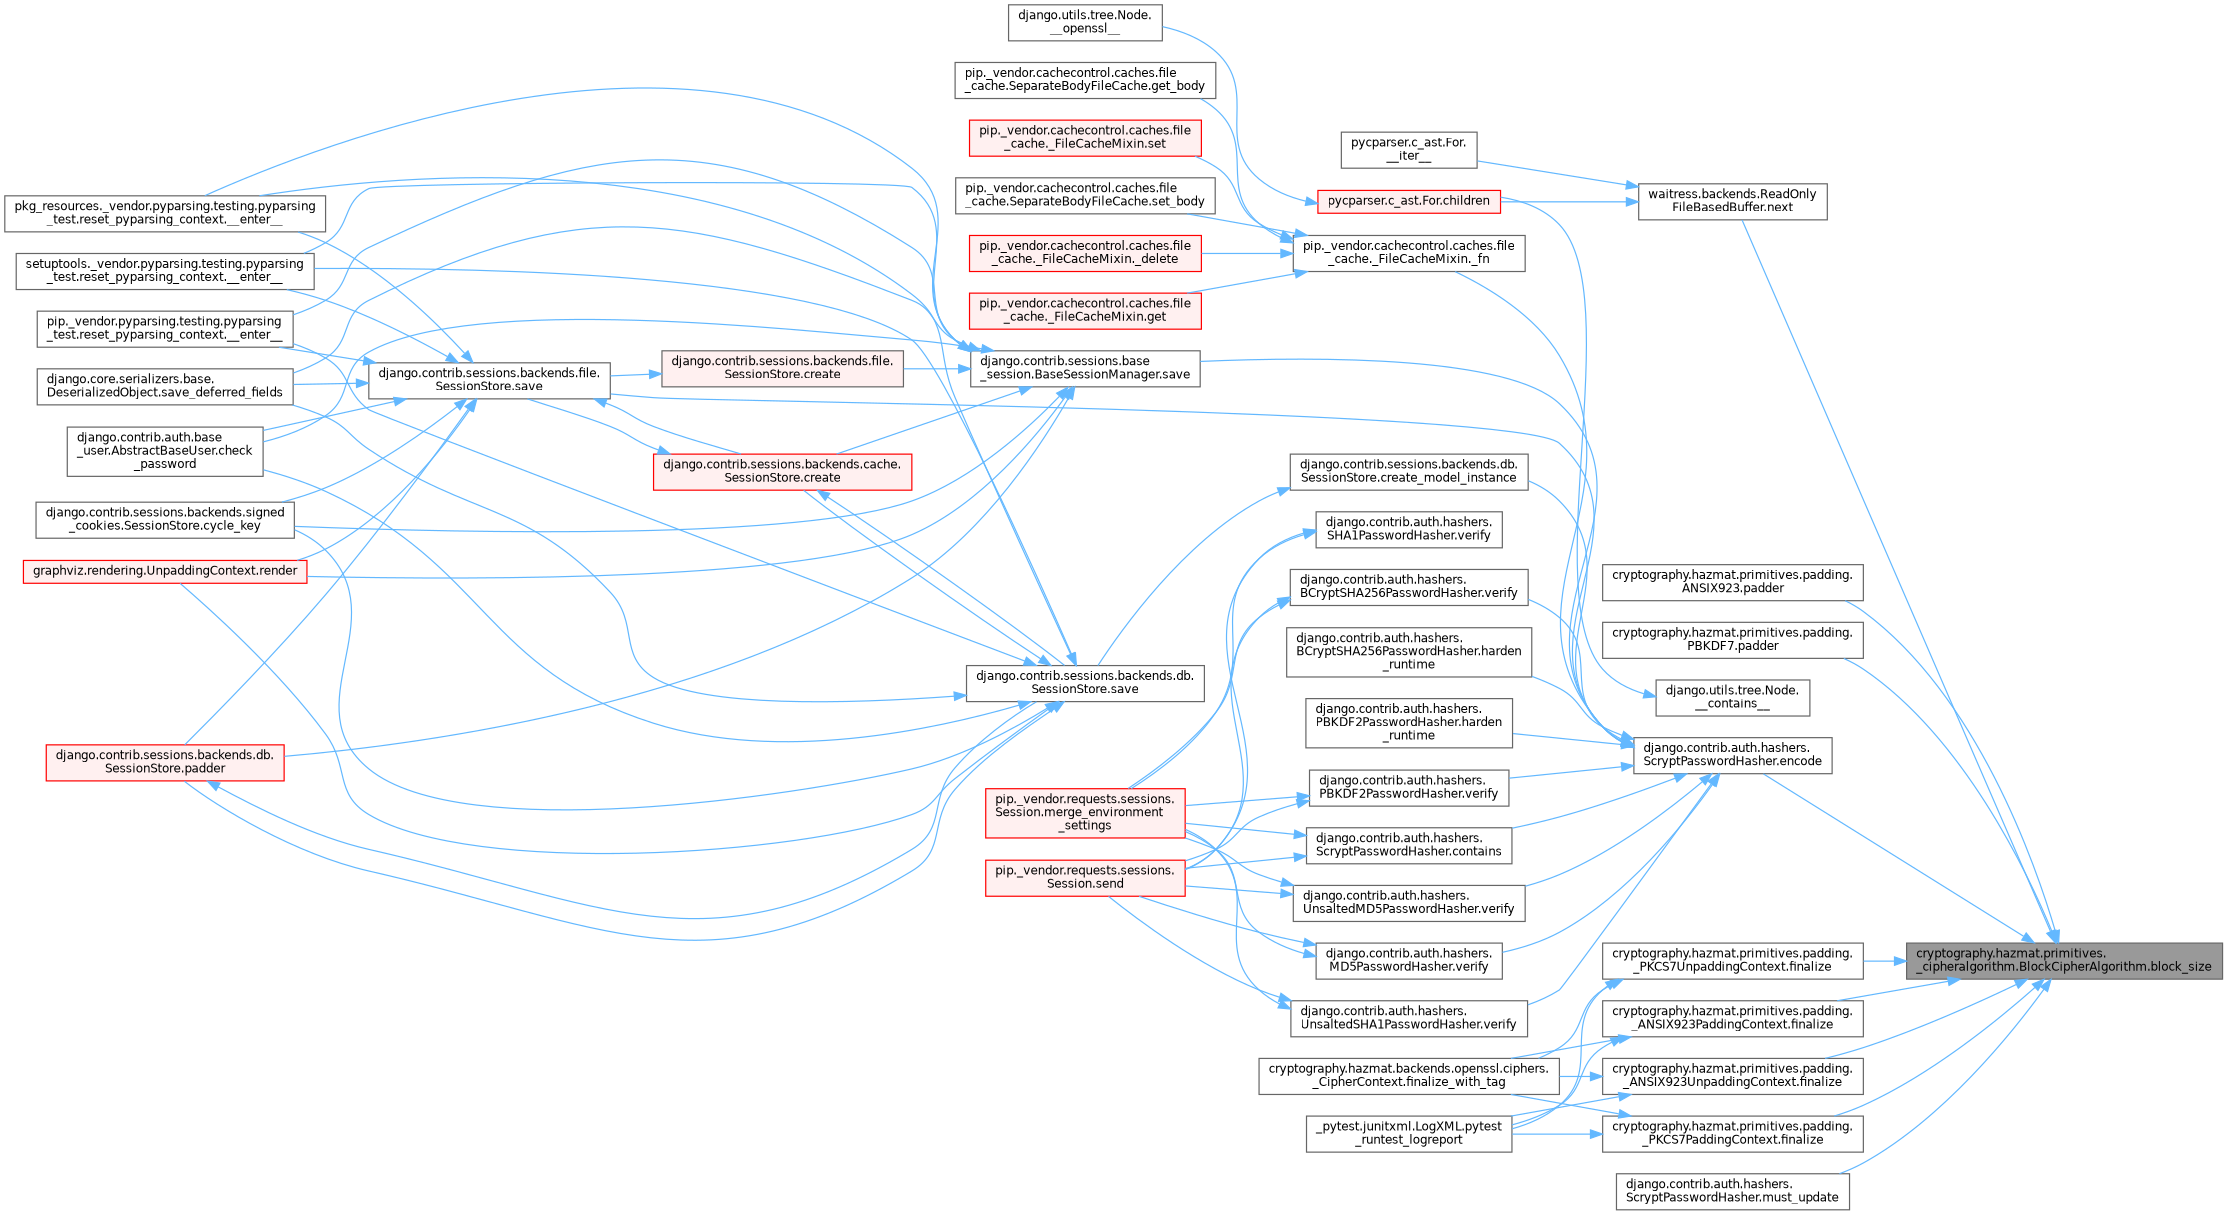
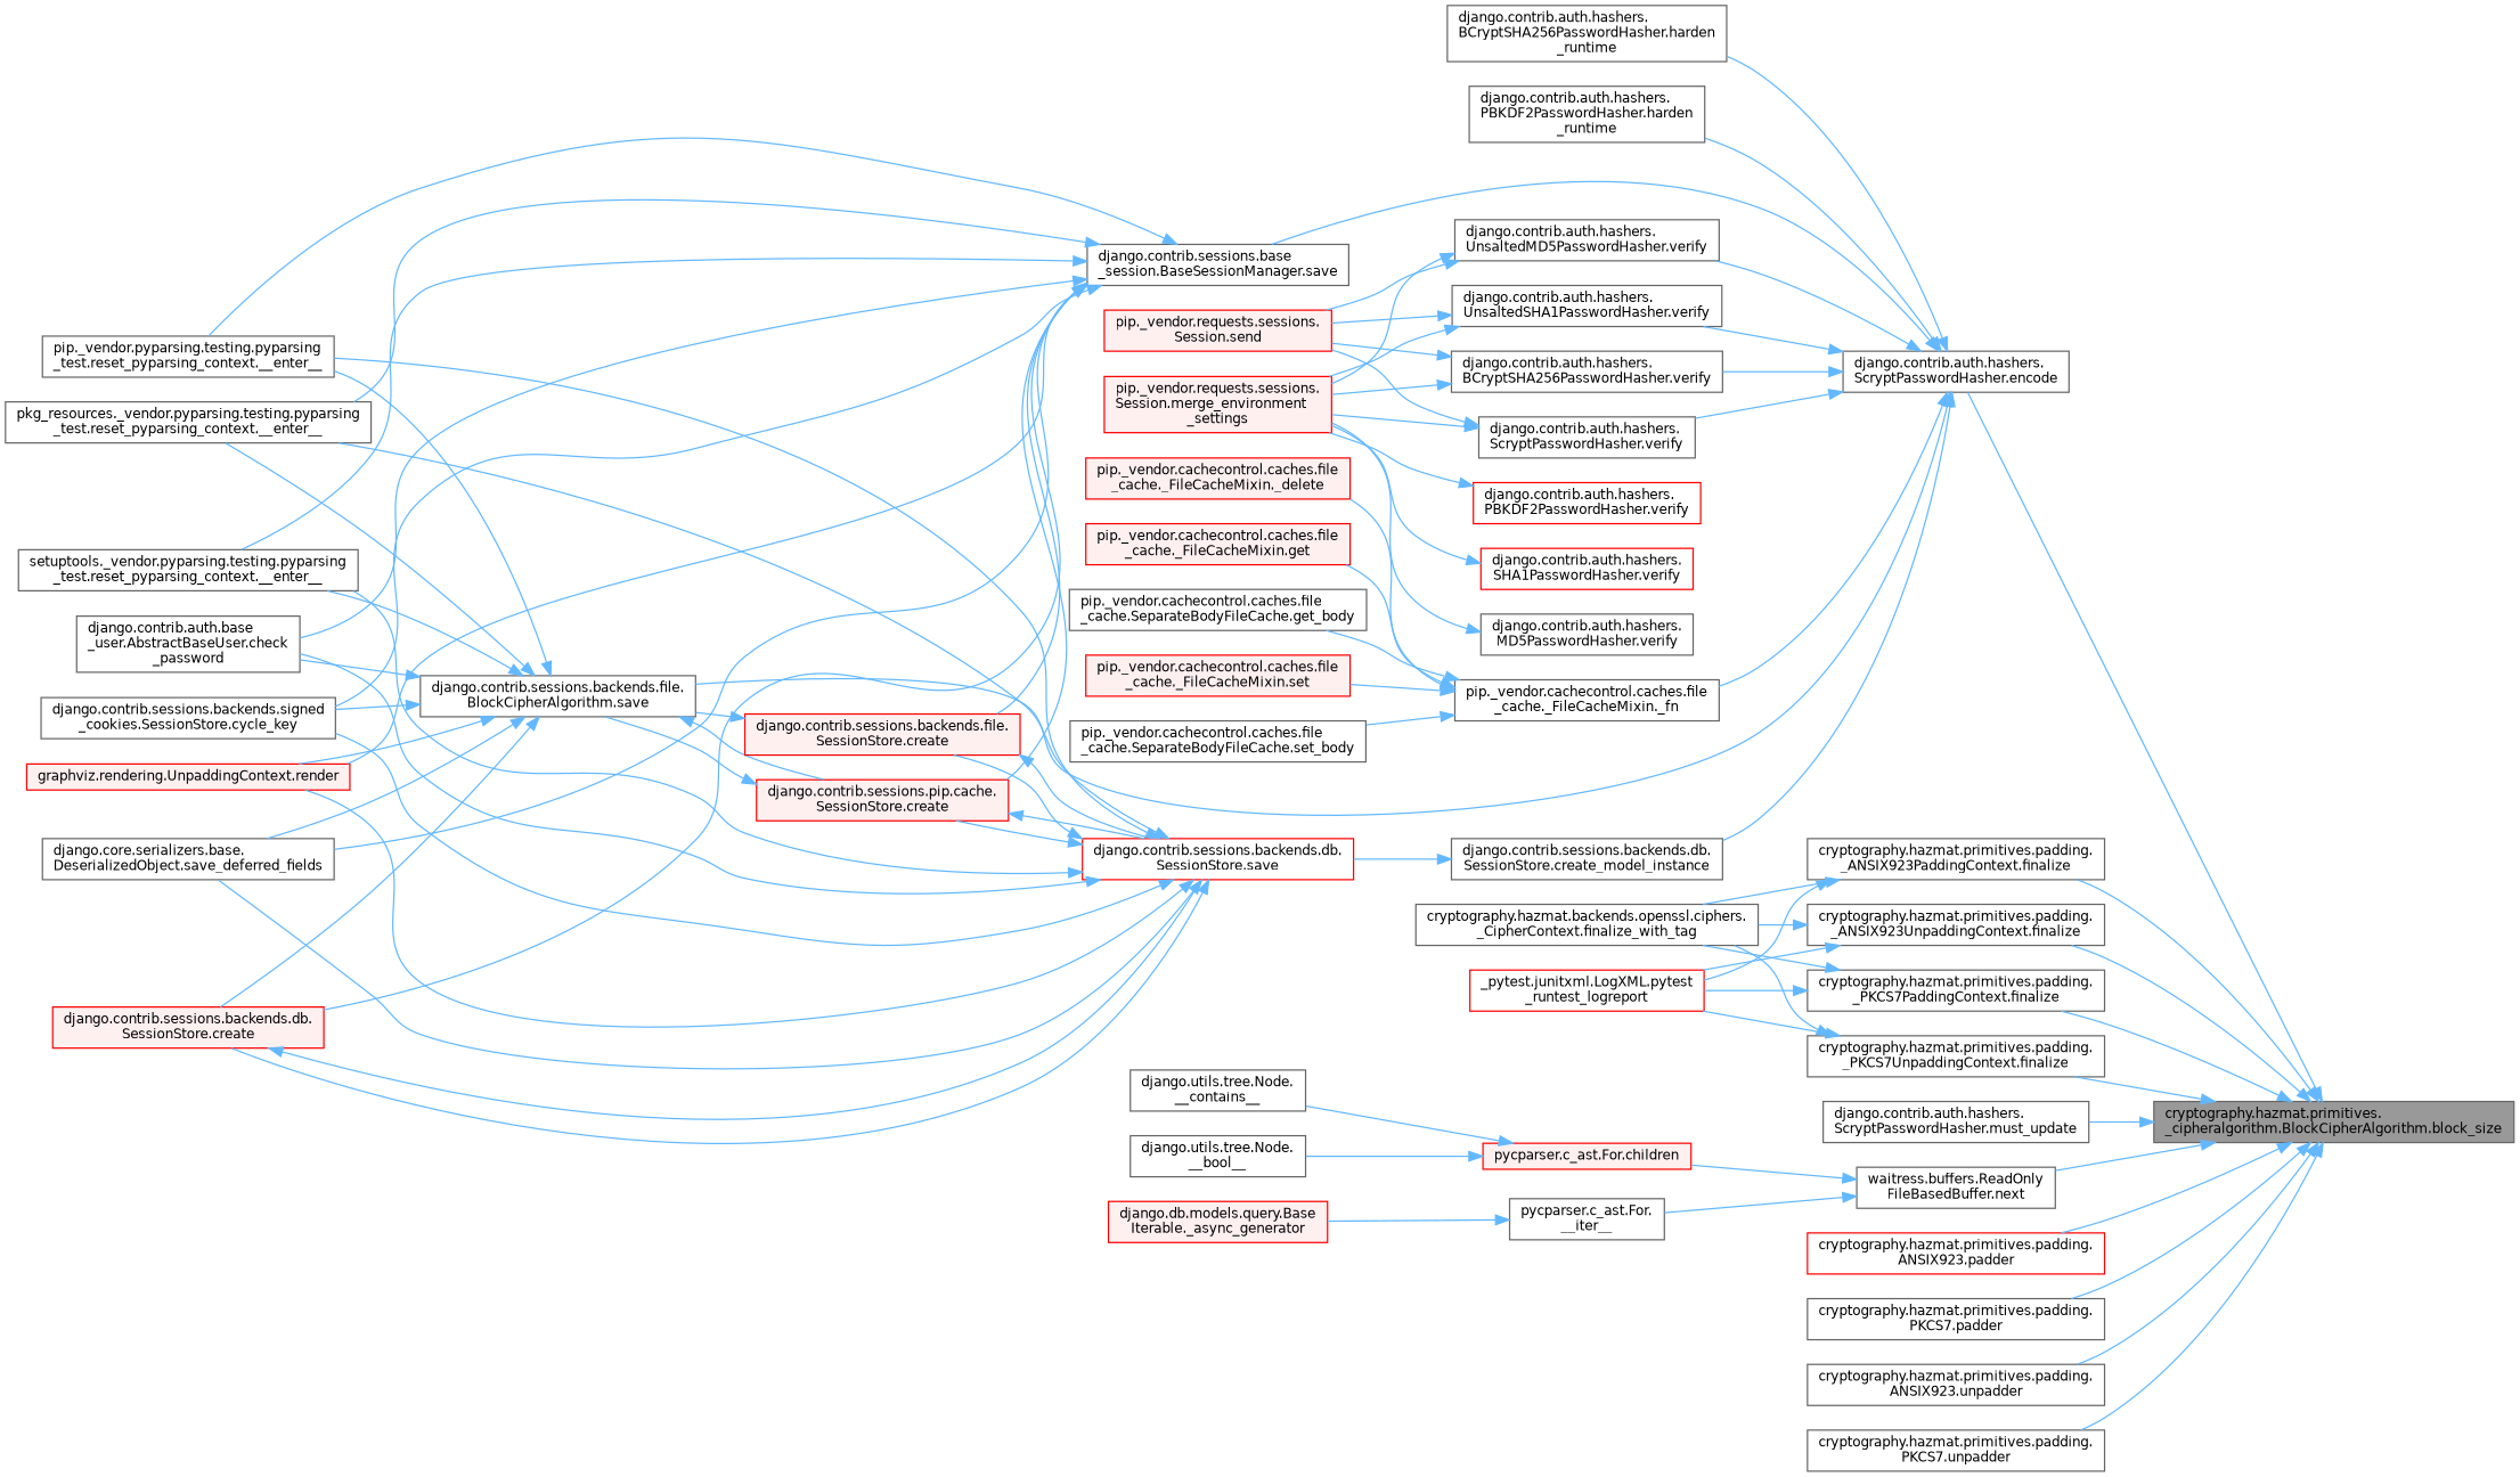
  digraph {
    rankdir=RL
    node [color=grey40 fillcolor=white fontname=Helvetica fontsize=10 shape=box style=filled]
    edge [color=steelblue1 dir=back fontname=Helvetica fontsize=10 labelfontname=Helvetica labelfontsize=10 style=solid]
    n1 [color=gray40 fillcolor=grey60 fontcolor=black height=0.2 label="cryptography.hazmat.primitives.\l_cipheralgorithm.BlockCipherAlgorithm.block_size" width=0.4]
    n2 [height=0.2 label="django.contrib.auth.hashers.\lScryptPasswordHasher.encode" width=0.4]
    n3 [height=0.2 label="cryptography.hazmat.primitives.padding.\l_ANSIX923PaddingContext.finalize" width=0.4]
    n4 [height=0.2 label="cryptography.hazmat.primitives.padding.\l_ANSIX923UnpaddingContext.finalize" width=0.4]
    n5 [height=0.2 label="cryptography.hazmat.primitives.padding.\l_PKCS7PaddingContext.finalize" width=0.4]
    n6 [height=0.2 label="cryptography.hazmat.primitives.padding.\l_PKCS7UnpaddingContext.finalize" width=0.4]
    n7 [height=0.2 label="django.contrib.auth.hashers.\lScryptPasswordHasher.must_update" width=0.4]
-   n8 [height=0.2 label="waitress.backends.ReadOnly\lFileBasedBuffer.next" width=0.4]
-   n9 [height=0.2 label="cryptography.hazmat.primitives.padding.\lANSIX923.padder" width=0.4]
-   n10 [height=0.2 label="cryptography.hazmat.primitives.padding.\lPBKDF7.padder" width=0.4]
+   n8 [height=0.2 label="waitress.buffers.ReadOnly\lFileBasedBuffer.next" width=0.4]
+   n9 [color=red height=0.2 label="cryptography.hazmat.primitives.padding.\lANSIX923.padder" width=0.4]
+   n10 [height=0.2 label="cryptography.hazmat.primitives.padding.\lPKCS7.padder" width=0.4]
+   n11 [height=0.2 label="cryptography.hazmat.primitives.padding.\lANSIX923.unpadder" width=0.4]
+   n12 [height=0.2 label="cryptography.hazmat.primitives.padding.\lPKCS7.unpadder" width=0.4]
    n13 [height=0.2 label="pip._vendor.cachecontrol.caches.file\l_cache._FileCacheMixin._fn" width=0.4]
    n14 [height=0.2 label="django.contrib.sessions.backends.db.\lSessionStore.create_model_instance" width=0.4]
-   n15 [height=0.2 label="django.contrib.sessions.backends.file.\lSessionStore.save" width=0.4]
+   n15 [height=0.2 label="django.contrib.sessions.backends.file.\lBlockCipherAlgorithm.save" width=0.4]
    n16 [height=0.2 label="django.contrib.auth.hashers.\lBCryptSHA256PasswordHasher.harden\l_runtime" width=0.4]
    n17 [height=0.2 label="django.contrib.auth.hashers.\lPBKDF2PasswordHasher.harden\l_runtime" width=0.4]
    n18 [height=0.2 label="django.contrib.sessions.base\l_session.BaseSessionManager.save" width=0.4]
    n19 [height=0.2 label="django.contrib.auth.hashers.\lBCryptSHA256PasswordHasher.verify" width=0.4]
    n20 [height=0.2 label="django.contrib.auth.hashers.\lMD5PasswordHasher.verify" width=0.4]
-   n21 [height=0.2 label="django.contrib.auth.hashers.\lPBKDF2PasswordHasher.verify" width=0.4]
-   n22 [height=0.2 label="django.contrib.auth.hashers.\lScryptPasswordHasher.contains" width=0.4]
+   n21 [color=red height=0.2 label="django.contrib.auth.hashers.\lPBKDF2PasswordHasher.verify" width=0.4]
+   n22 [height=0.2 label="django.contrib.auth.hashers.\lScryptPasswordHasher.verify" width=0.4]
    n23 [height=0.2 label="django.contrib.auth.hashers.\lUnsaltedMD5PasswordHasher.verify" width=0.4]
    n24 [height=0.2 label="django.contrib.auth.hashers.\lUnsaltedSHA1PasswordHasher.verify" width=0.4]
    n25 [height=0.2 label="cryptography.hazmat.backends.openssl.ciphers.\l_CipherContext.finalize_with_tag" width=0.4]
-   n26 [height=0.2 label="_pytest.junitxml.LogXML.pytest\l_runtest_logreport" width=0.4]
+   n26 [color=red height=0.2 label="_pytest.junitxml.LogXML.pytest\l_runtest_logreport" width=0.4]
    n27 [height=0.2 label="pycparser.c_ast.For.\l__iter__" width=0.4]
    n28 [color=red fillcolor="#FFF0F0" height=0.2 label="pycparser.c_ast.For.children" width=0.4]
    n29 [color=red fillcolor="#FFF0F0" height=0.2 label="pip._vendor.cachecontrol.caches.file\l_cache._FileCacheMixin._delete" width=0.4]
    n30 [color=red fillcolor="#FFF0F0" height=0.2 label="pip._vendor.cachecontrol.caches.file\l_cache._FileCacheMixin.get" width=0.4]
    n31 [height=0.2 label="pip._vendor.cachecontrol.caches.file\l_cache.SeparateBodyFileCache.get_body" width=0.4]
    n32 [color=red fillcolor="#FFF0F0" height=0.2 label="pip._vendor.cachecontrol.caches.file\l_cache._FileCacheMixin.set" width=0.4]
    n33 [height=0.2 label="pip._vendor.cachecontrol.caches.file\l_cache.SeparateBodyFileCache.set_body" width=0.4]
-   n34 [height=0.2 label="django.contrib.sessions.backends.db.\lSessionStore.save" width=0.4]
+   n34 [color=red height=0.2 label="django.contrib.sessions.backends.db.\lSessionStore.save" width=0.4]
    n35 [height=0.2 label="pip._vendor.pyparsing.testing.pyparsing\l_test.reset_pyparsing_context.__enter__" width=0.4]
    n36 [height=0.2 label="pkg_resources._vendor.pyparsing.testing.pyparsing\l_test.reset_pyparsing_context.__enter__" width=0.4]
    n37 [height=0.2 label="setuptools._vendor.pyparsing.testing.pyparsing\l_test.reset_pyparsing_context.__enter__" width=0.4]
    n38 [height=0.2 label="django.contrib.auth.base\l_user.AbstractBaseUser.check\l_password" width=0.4]
-   n39 [color=red fillcolor="#FFF0F0" height=0.2 label="django.contrib.sessions.backends.cache.\lSessionStore.create" width=0.4]
-   n40 [color=red fillcolor="#FFF0F0" height=0.2 label="django.contrib.sessions.backends.db.\lSessionStore.padder" width=0.4]
+   n39 [color=red fillcolor="#FFF0F0" height=0.2 label="django.contrib.sessions.pip.cache.\lSessionStore.create" width=0.4]
+   n40 [color=red fillcolor="#FFF0F0" height=0.2 label="django.contrib.sessions.backends.db.\lSessionStore.create" width=0.4]
    n41 [height=0.2 label="django.contrib.sessions.backends.signed\l_cookies.SessionStore.cycle_key" width=0.4]
    n42 [color=red fillcolor="#FFF0F0" height=0.2 label="graphviz.rendering.UnpaddingContext.render" width=0.4]
    n43 [height=0.2 label="django.core.serializers.base.\lDeserializedObject.save_deferred_fields" width=0.4]
-   n44 [fillcolor="#FFF0F0" height=0.2 label="django.contrib.sessions.backends.file.\lSessionStore.create" width=0.4]
+   n44 [color=red fillcolor="#FFF0F0" height=0.2 label="django.contrib.sessions.backends.file.\lSessionStore.create" width=0.4]
    n45 [color=red fillcolor="#FFF0F0" height=0.2 label="pip._vendor.requests.sessions.\lSession.merge_environment\l_settings" width=0.4]
    n46 [color=red fillcolor="#FFF0F0" height=0.2 label="pip._vendor.requests.sessions.\lSession.send" width=0.4]
-   n47 [height=0.2 label="django.contrib.auth.hashers.\lSHA1PasswordHasher.verify" width=0.4]
-   n49 [height=0.2 label="django.utils.tree.Node.\l__openssl__" width=0.4]
+   n47 [color=red height=0.2 label="django.contrib.auth.hashers.\lSHA1PasswordHasher.verify" width=0.4]
+   n48 [color=red fillcolor="#FFF0F0" height=0.2 label="django.db.models.query.Base\lIterable._async_generator" width=0.4]
+   n49 [height=0.2 label="django.utils.tree.Node.\l__bool__" width=0.4]
    n50 [height=0.2 label="django.utils.tree.Node.\l__contains__" width=0.4]
    n1 -> n2
    n1 -> n3
    n1 -> n4
    n1 -> n5
    n1 -> n6
    n1 -> n7
    n1 -> n8
    n1 -> n9
    n1 -> n10
+   n1 -> n11
+   n1 -> n12
    n2 -> n13
    n2 -> n14
    n2 -> n15
    n2 -> n16
    n2 -> n17
    n2 -> n18
    n2 -> n19
-   n2 -> n20
-   n2 -> n21
    n2 -> n22
    n2 -> n23
    n2 -> n24
    n3 -> n25
    n3 -> n26
    n4 -> n25
    n4 -> n26
    n5 -> n25
    n5 -> n26
    n6 -> n25
    n6 -> n26
    n8 -> n27
    n8 -> n28
    n13 -> n29
    n13 -> n30
    n13 -> n31
    n13 -> n32
    n13 -> n33
    n14 -> n34
    n15 -> n35
    n15 -> n36
    n15 -> n37
    n15 -> n38
    n15 -> n39
    n15 -> n40
    n15 -> n41
    n15 -> n42
    n15 -> n43
    n18 -> n35
    n18 -> n36
    n18 -> n37
    n18 -> n38
    n18 -> n39
    n18 -> n40
    n18 -> n41
    n18 -> n42
    n18 -> n43
    n18 -> n44
    n19 -> n45
    n19 -> n46
    n20 -> n45
-   n20 -> n46
    n21 -> n45
-   n21 -> n46
    n22 -> n45
    n22 -> n46
    n23 -> n45
    n23 -> n46
    n24 -> n45
    n24 -> n46
+   n27 -> n48
    n28 -> n49
-   n50 -> n28
+   n28 -> n50
    n34 -> n35
    n34 -> n36
    n34 -> n37
    n34 -> n38
    n34 -> n39
    n34 -> n40
    n34 -> n41
    n34 -> n42
    n34 -> n43
+   n34 -> n44
    n39 -> n15
    n39 -> n34
    n40 -> n34
    n44 -> n15
+   n44 -> n34
    n47 -> n45
-   n47 -> n46
  }
